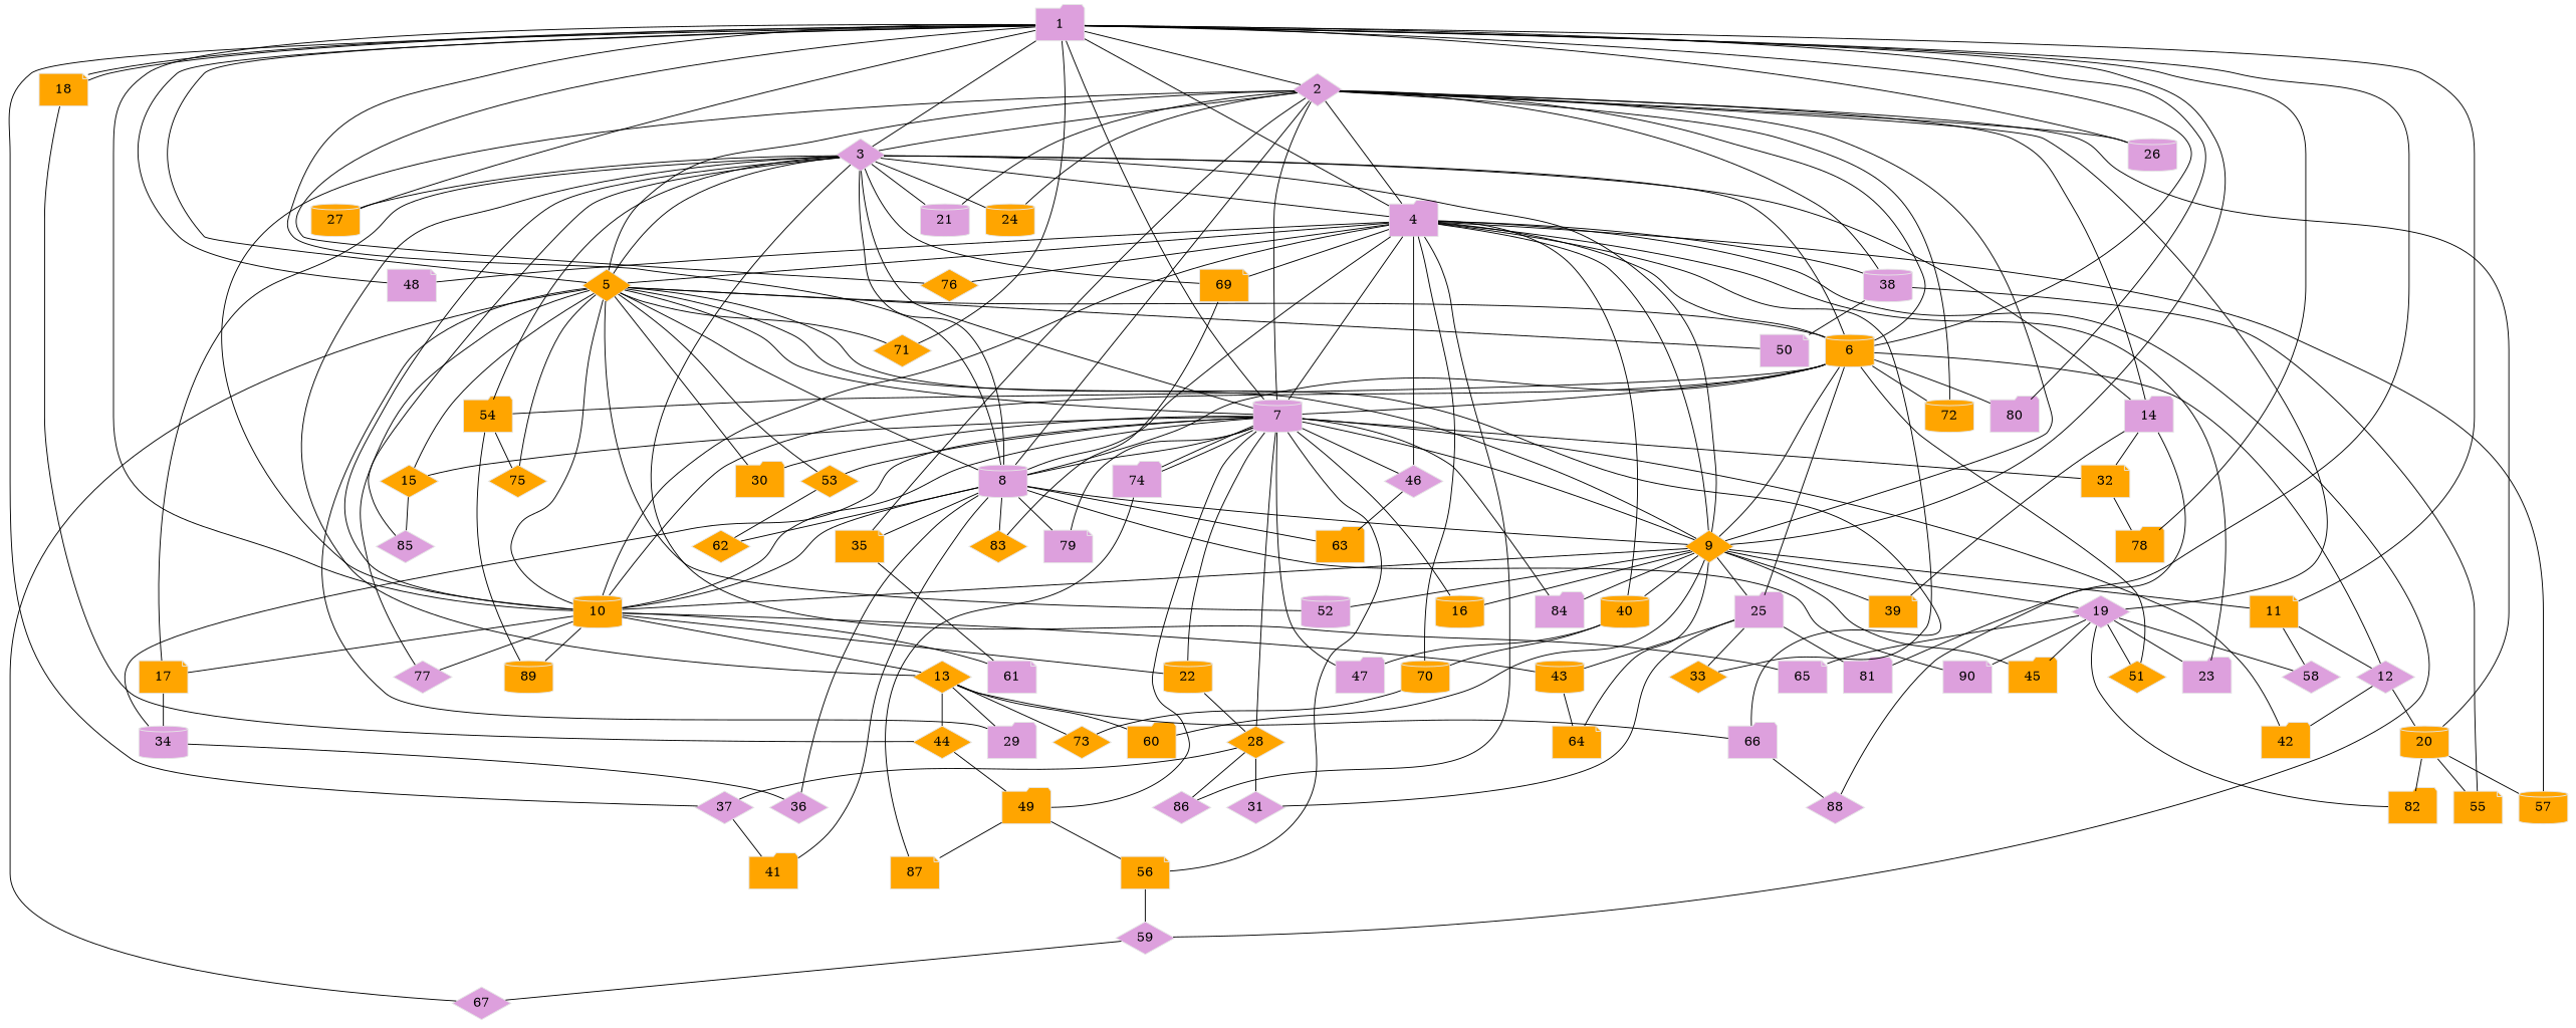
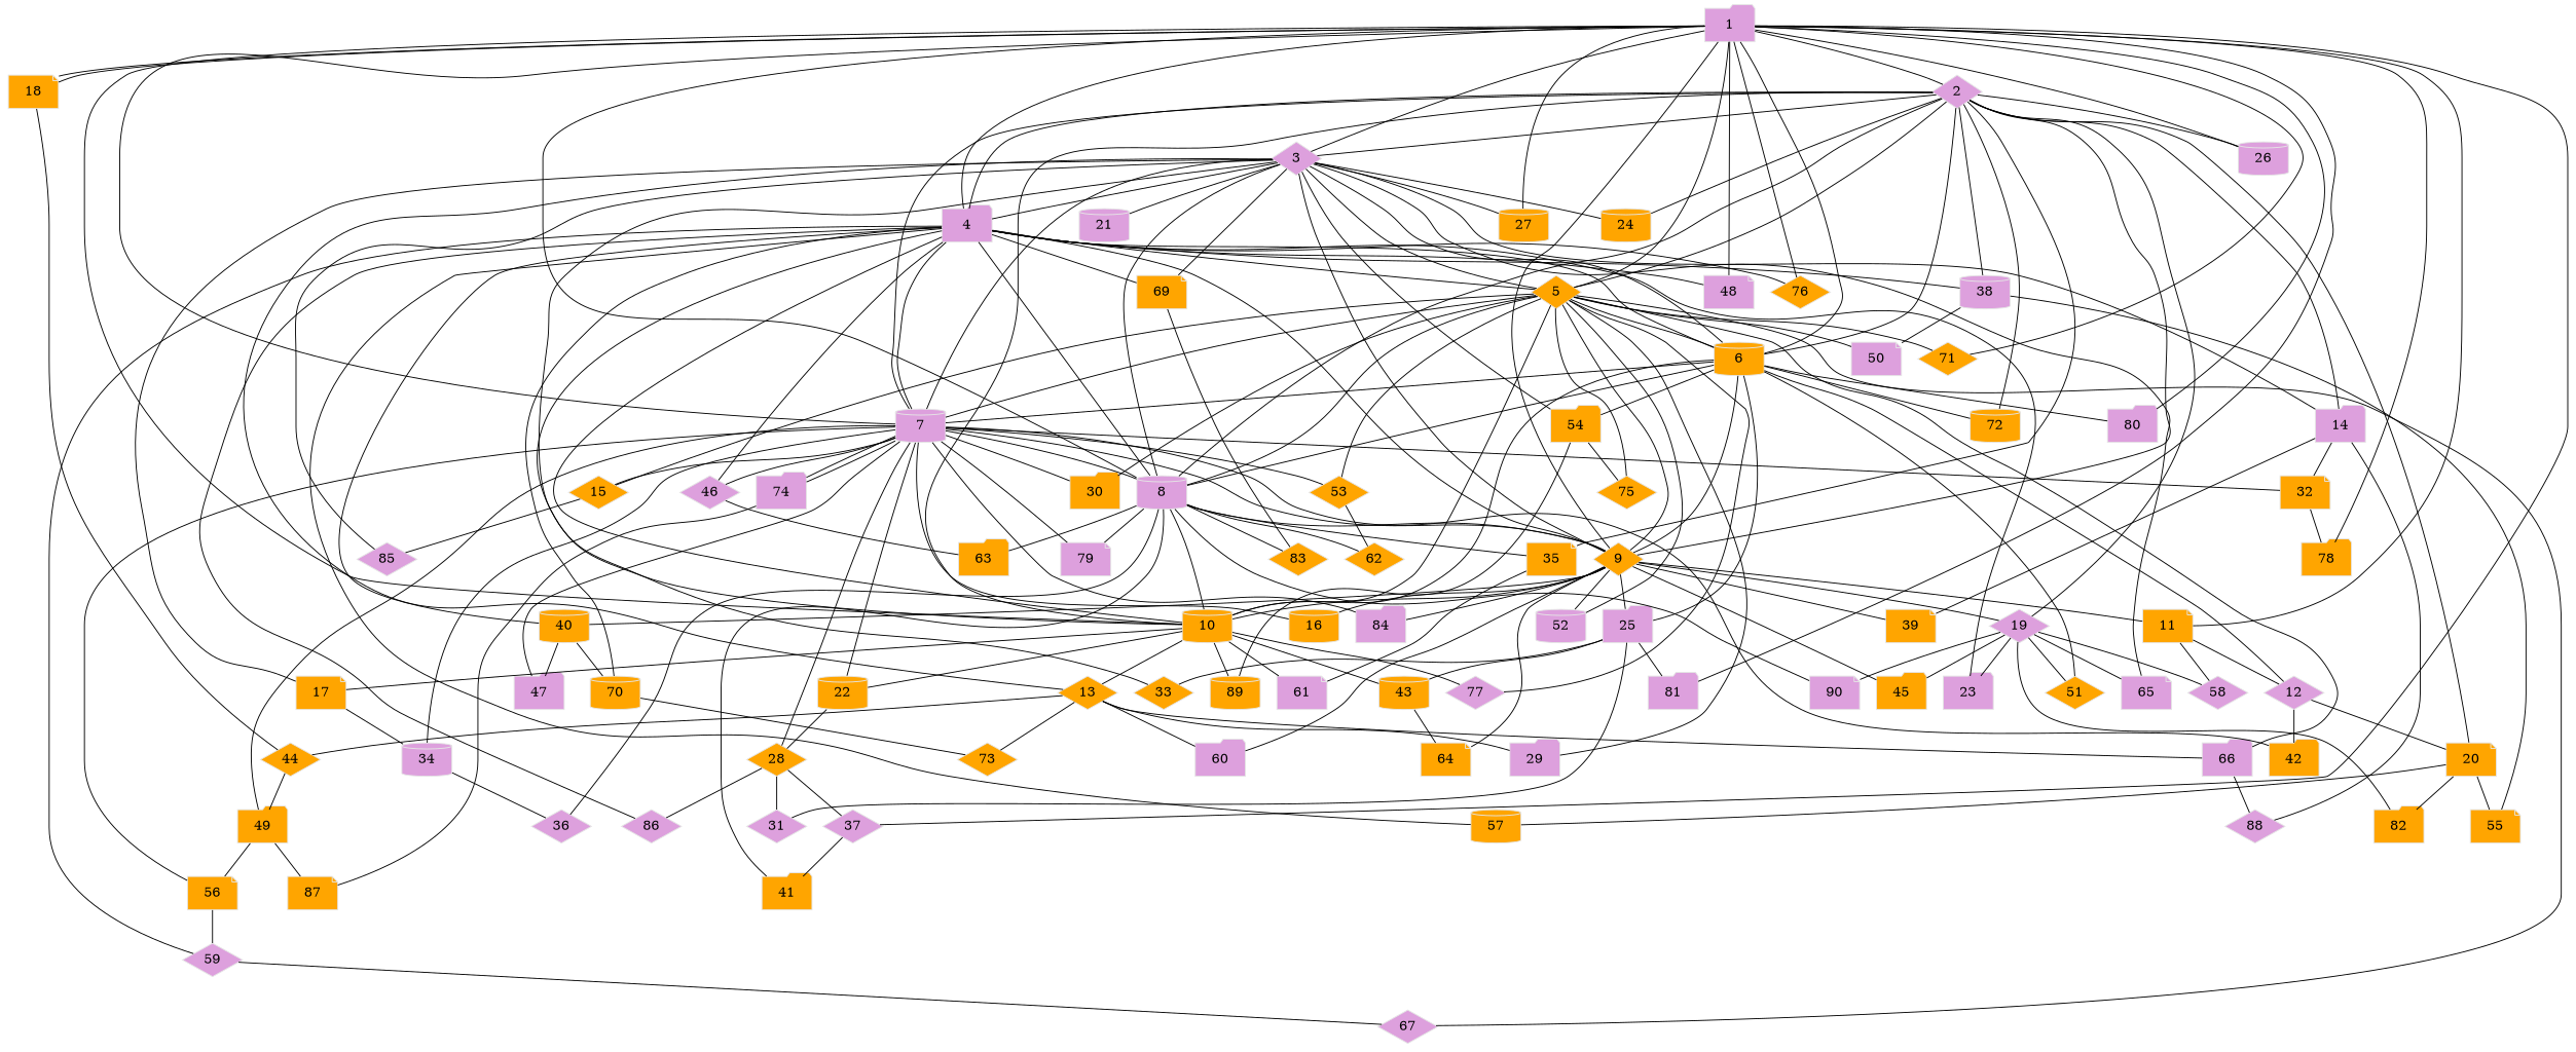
  graph {
    node [color=gray90 fillcolor=orange shape=diamond style=filled]
    1 [fillcolor=plum shape=folder]
    2 [fillcolor=plum]
    3 [fillcolor=plum]
    4 [fillcolor=plum shape=folder]
    5
    6 [shape=cylinder]
    7 [fillcolor=plum shape=cylinder]
    8 [fillcolor=plum shape=cylinder]
    9
    10 [shape=cylinder]
    11 [shape=note]
    18 [shape=note]
    26 [fillcolor=plum shape=cylinder]
    27 [shape=cylinder]
    37 [fillcolor=plum]
    48 [fillcolor=plum shape=note]
    71
    76
    78 [shape=folder]
    80 [fillcolor=plum shape=folder]
    81 [fillcolor=plum shape=folder]
    14 [fillcolor=plum shape=folder]
    19 [fillcolor=plum]
-   20 [shape=cylinder]
+   20 [shape=note]
    21 [fillcolor=plum shape=cylinder]
    24 [shape=cylinder]
    35 [shape=note]
    38 [fillcolor=plum shape=cylinder]
    72 [shape=cylinder]
    13
    17 [shape=note]
    54 [shape=folder]
    65 [fillcolor=plum shape=note]
    69 [shape=note]
    85 [fillcolor=plum]
    23 [fillcolor=plum shape=folder]
    33
    40 [shape=cylinder]
    46 [fillcolor=plum]
    57 [shape=cylinder]
    59 [fillcolor=plum]
    70 [shape=cylinder]
    86 [fillcolor=plum]
    15
    29 [fillcolor=plum shape=folder]
    30 [shape=folder]
    50 [fillcolor=plum shape=note]
    52 [fillcolor=plum shape=cylinder]
    53
    66 [fillcolor=plum shape=folder]
    67 [fillcolor=plum]
    75
    77 [fillcolor=plum]
    12 [fillcolor=plum]
    25 [fillcolor=plum shape=folder]
    51
    16 [shape=cylinder]
    22 [shape=cylinder]
    28
    32 [shape=note]
    34 [fillcolor=plum shape=cylinder]
    42 [shape=folder]
    47 [fillcolor=plum shape=folder]
    49 [shape=folder]
    56 [shape=note]
    74 [fillcolor=plum shape=folder]
    79 [fillcolor=plum shape=note]
    84 [fillcolor=plum shape=folder]
    36 [fillcolor=plum]
    41 [shape=folder]
    62
    63 [shape=folder]
    83
    90 [fillcolor=plum shape=note]
    39 [shape=note]
    45 [shape=folder]
-   60 [shape=folder]
+   60 [fillcolor=plum shape=folder]
    64 [shape=note]
    43 [shape=cylinder]
    61 [fillcolor=plum shape=note]
    89 [shape=cylinder]
    58 [fillcolor=plum]
    44
    88 [fillcolor=plum]
    82 [shape=folder]
    55 [shape=note]
    73
    31 [fillcolor=plum]
    87 [shape=note]
    1 -- 2
    1 -- 3
    1 -- 4
    1 -- 5
    1 -- 6
    1 -- 7
    1 -- 8
    1 -- 9
    1 -- 10
    1 -- 11
    1 -- 18
    1 -- 18
    1 -- 26
    1 -- 27
    1 -- 37
    1 -- 48
    1 -- 71
    1 -- 76
    1 -- 78
    1 -- 80
    1 -- 81
    2 -- 3
    2 -- 4
    2 -- 5
    2 -- 6
    2 -- 7
    2 -- 8
    2 -- 9
    2 -- 10
    2 -- 26
    2 -- 14
    2 -- 19
    2 -- 20
-   2 -- 21
    2 -- 24
    2 -- 35
    2 -- 38
    2 -- 72
    3 -- 4
    3 -- 5
    3 -- 6
    3 -- 7
    3 -- 8
    3 -- 9
    3 -- 10
    3 -- 27
    3 -- 14
    3 -- 21
    3 -- 24
    3 -- 13
    3 -- 17
    3 -- 54
    3 -- 65
    3 -- 69
    3 -- 85
    4 -- 5
    4 -- 6
    4 -- 7
    4 -- 8
    4 -- 9
    4 -- 10
    4 -- 48
    4 -- 76
    4 -- 38
    4 -- 69
    4 -- 23
    4 -- 33
    4 -- 40
    4 -- 46
    4 -- 57
    4 -- 59
    4 -- 70
    4 -- 86
    5 -- 6
    5 -- 7
    5 -- 8
    5 -- 9
    5 -- 10
    5 -- 71
    5 -- 15
    5 -- 29
    5 -- 30
    5 -- 50
    5 -- 52
    5 -- 53
    5 -- 66
    5 -- 67
    5 -- 75
    5 -- 77
    6 -- 7
    6 -- 8
    6 -- 9
    6 -- 10
    6 -- 80
    6 -- 72
    6 -- 54
    6 -- 12
    6 -- 25
    6 -- 51
    7 -- 8
    7 -- 9
-   7 -- 10
    7 -- 46
    7 -- 15
    7 -- 30
    7 -- 53
    7 -- 16
    7 -- 22
    7 -- 28
    7 -- 32
    7 -- 34
    7 -- 42
    7 -- 47
    7 -- 49
    7 -- 56
    7 -- 74
    7 -- 74
    7 -- 79
    7 -- 84
    8 -- 9
    8 -- 10
    8 -- 35
    8 -- 79
    8 -- 36
    8 -- 41
    8 -- 62
    8 -- 63
    8 -- 83
    8 -- 90
    9 -- 10
    9 -- 11
    9 -- 19
    9 -- 40
    9 -- 52
    9 -- 25
    9 -- 16
    9 -- 84
    9 -- 39
    9 -- 45
    9 -- 60
    9 -- 64
    10 -- 13
    10 -- 17
    10 -- 77
    10 -- 22
    10 -- 43
    10 -- 61
    10 -- 89
    11 -- 12
    11 -- 58
    18 -- 44
    37 -- 41
    14 -- 32
    14 -- 39
    14 -- 88
    19 -- 65
    19 -- 23
    19 -- 51
    19 -- 90
    19 -- 45
    19 -- 58
    19 -- 82
    20 -- 57
    20 -- 82
    20 -- 55
    35 -- 61
    38 -- 50
    38 -- 55
    13 -- 29
    13 -- 66
    13 -- 60
    13 -- 44
    13 -- 73
    17 -- 34
    54 -- 75
    54 -- 89
    69 -- 83
    40 -- 70
    40 -- 47
    46 -- 63
    59 -- 67
    70 -- 73
    15 -- 85
    53 -- 62
    66 -- 88
    12 -- 20
    12 -- 42
    25 -- 81
    25 -- 33
    25 -- 43
    25 -- 31
    22 -- 28
    28 -- 37
    28 -- 86
    28 -- 31
    32 -- 78
    34 -- 36
    49 -- 56
    49 -- 87
    56 -- 59
    74 -- 87
    43 -- 64
    44 -- 49
  }
